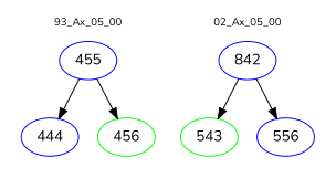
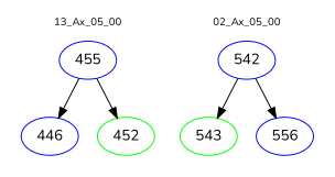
  digraph {
    fontname=Nunito
    node [color=blue fontname=Nunito]
    edge [color=black fontname=Nunito]
    n1 [label=455]
-   n2 [label=444]
-   n3 [color=green label=456]
-   n4 [label=842]
+   n2 [label=446]
+   n3 [color=green label=452]
+   n4 [label=542]
    n5 [color=green label=543]
    n6 [label=556]
    subgraph cluster_1 {
      color=white
      fontsize=10
-     label="93_Ax_05_00"
+     label="13_Ax_05_00"
      n1
      n2
      n3
    }
    subgraph cluster_2 {
      color=white
      fontsize=10
      label="02_Ax_05_00"
      n4
      n5
      n6
    }
    n1 -> n2
    n1 -> n3
    n4 -> n5
    n4 -> n6
  }
